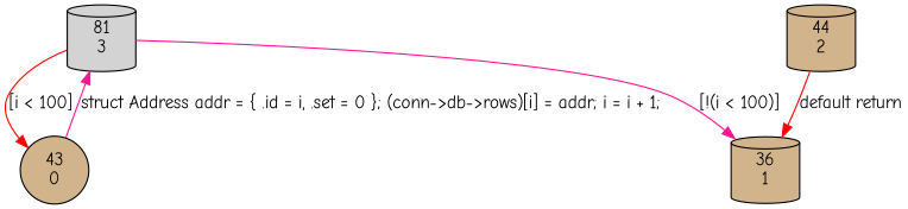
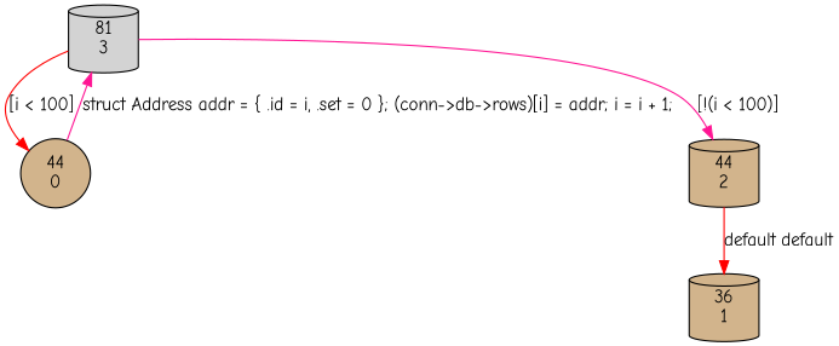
  digraph {
    fontname="Comic Neue"
    node [fillcolor=tan fontname="Comic Neue" shape=cylinder style=filled]
    edge [color=red fontname="Comic Neue"]
    n1 [fillcolor=lightgrey label="81\n3"]
-   n2 [label="43\n0" shape=ellipse]
+   n2 [label="44\n0" shape=ellipse]
    n3 [label="44\n2"]
    n4 [label="36\n1"]
    n1 -> n2 [label="[i < 100]"]
-   n1 -> n4 [color=deeppink label="[!(i < 100)]"]
+   n1 -> n3 [color=deeppink label="[!(i < 100)]"]
    n2 -> n1 [color=deeppink label="struct Address addr = { .id = i, .set = 0 }; (conn->db->rows)[i] = addr; i = i + 1;"]
-   n3 -> n4 [label="default return"]
+   n3 -> n4 [label="default default"]
  }
